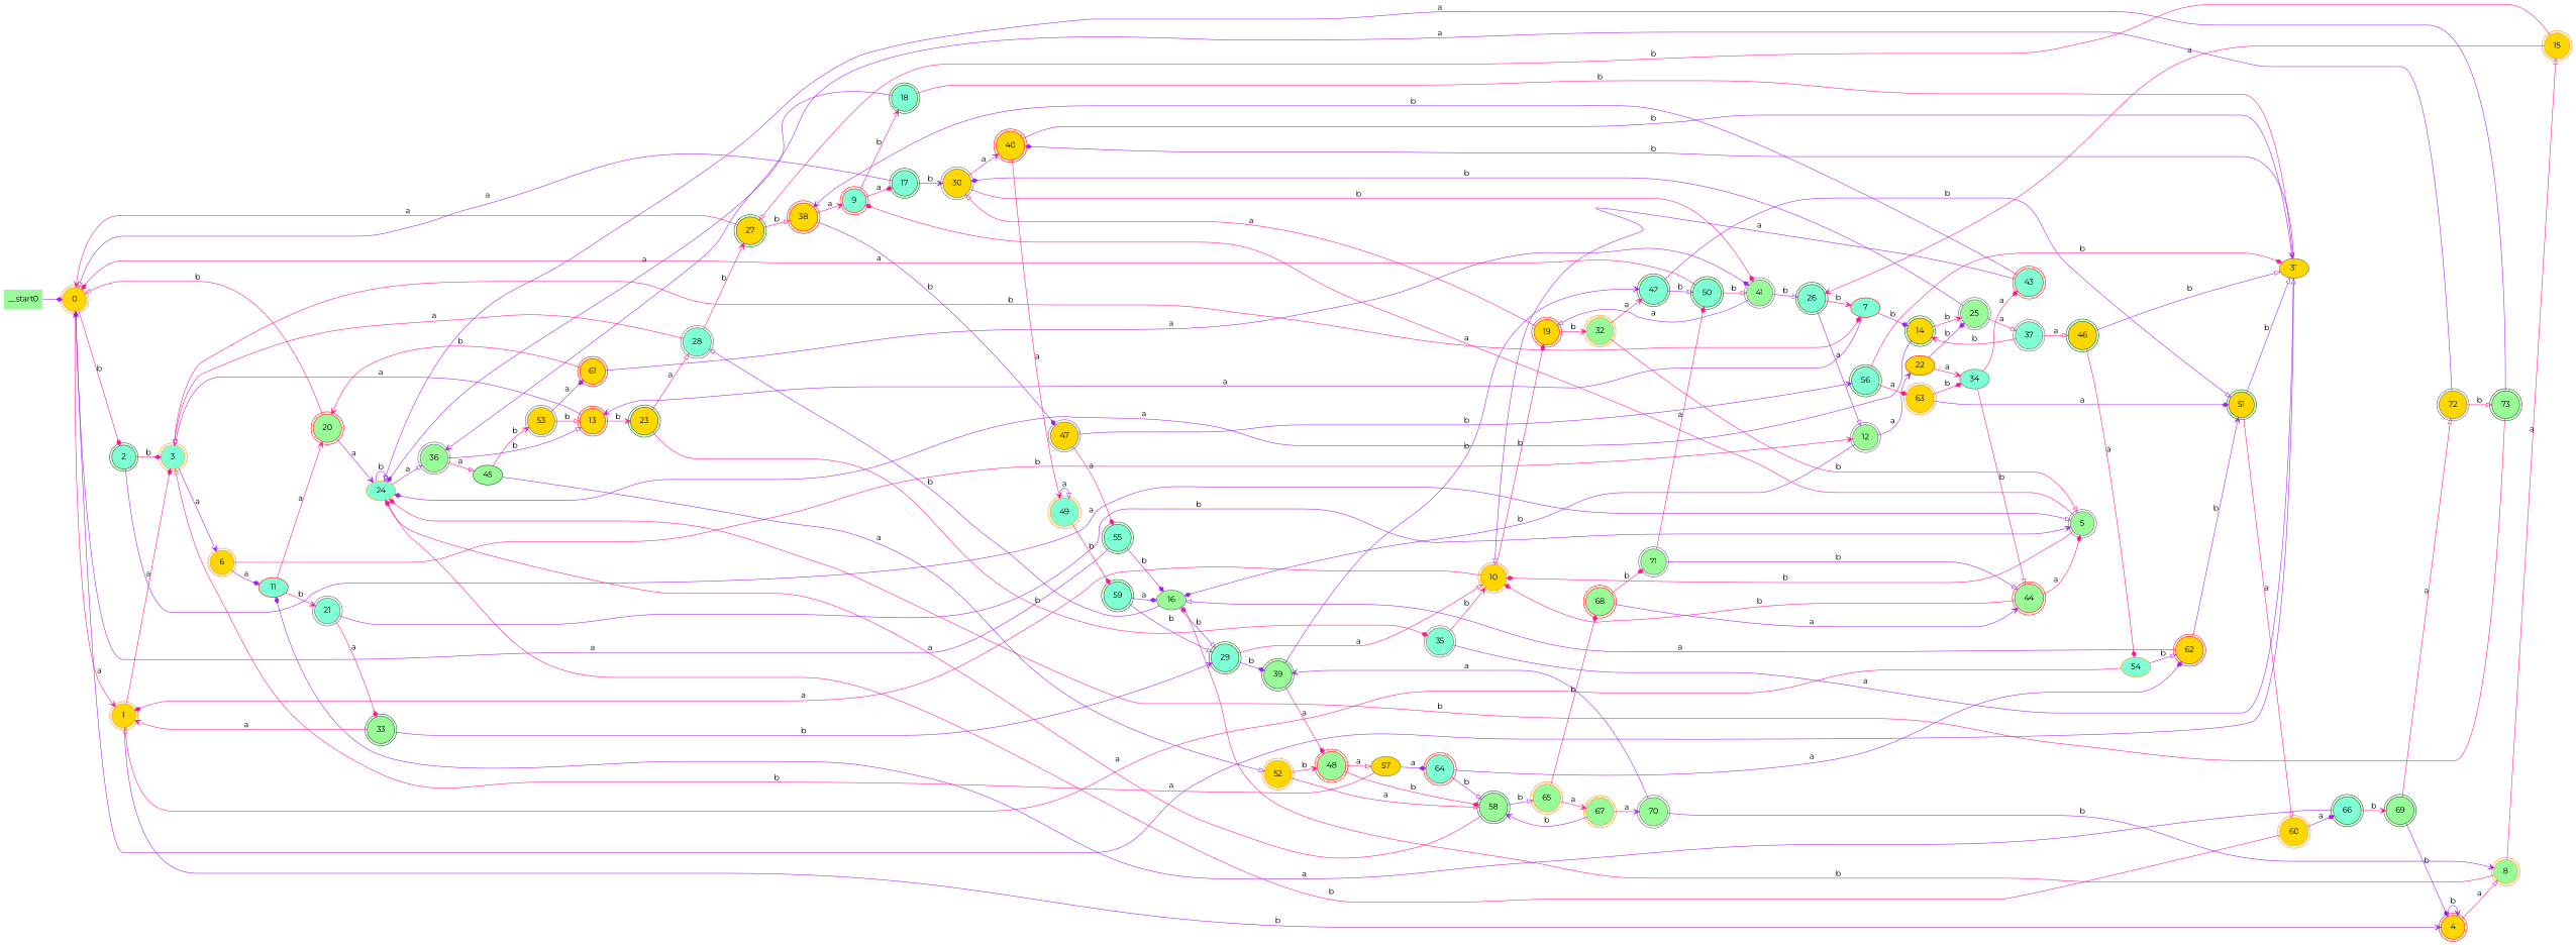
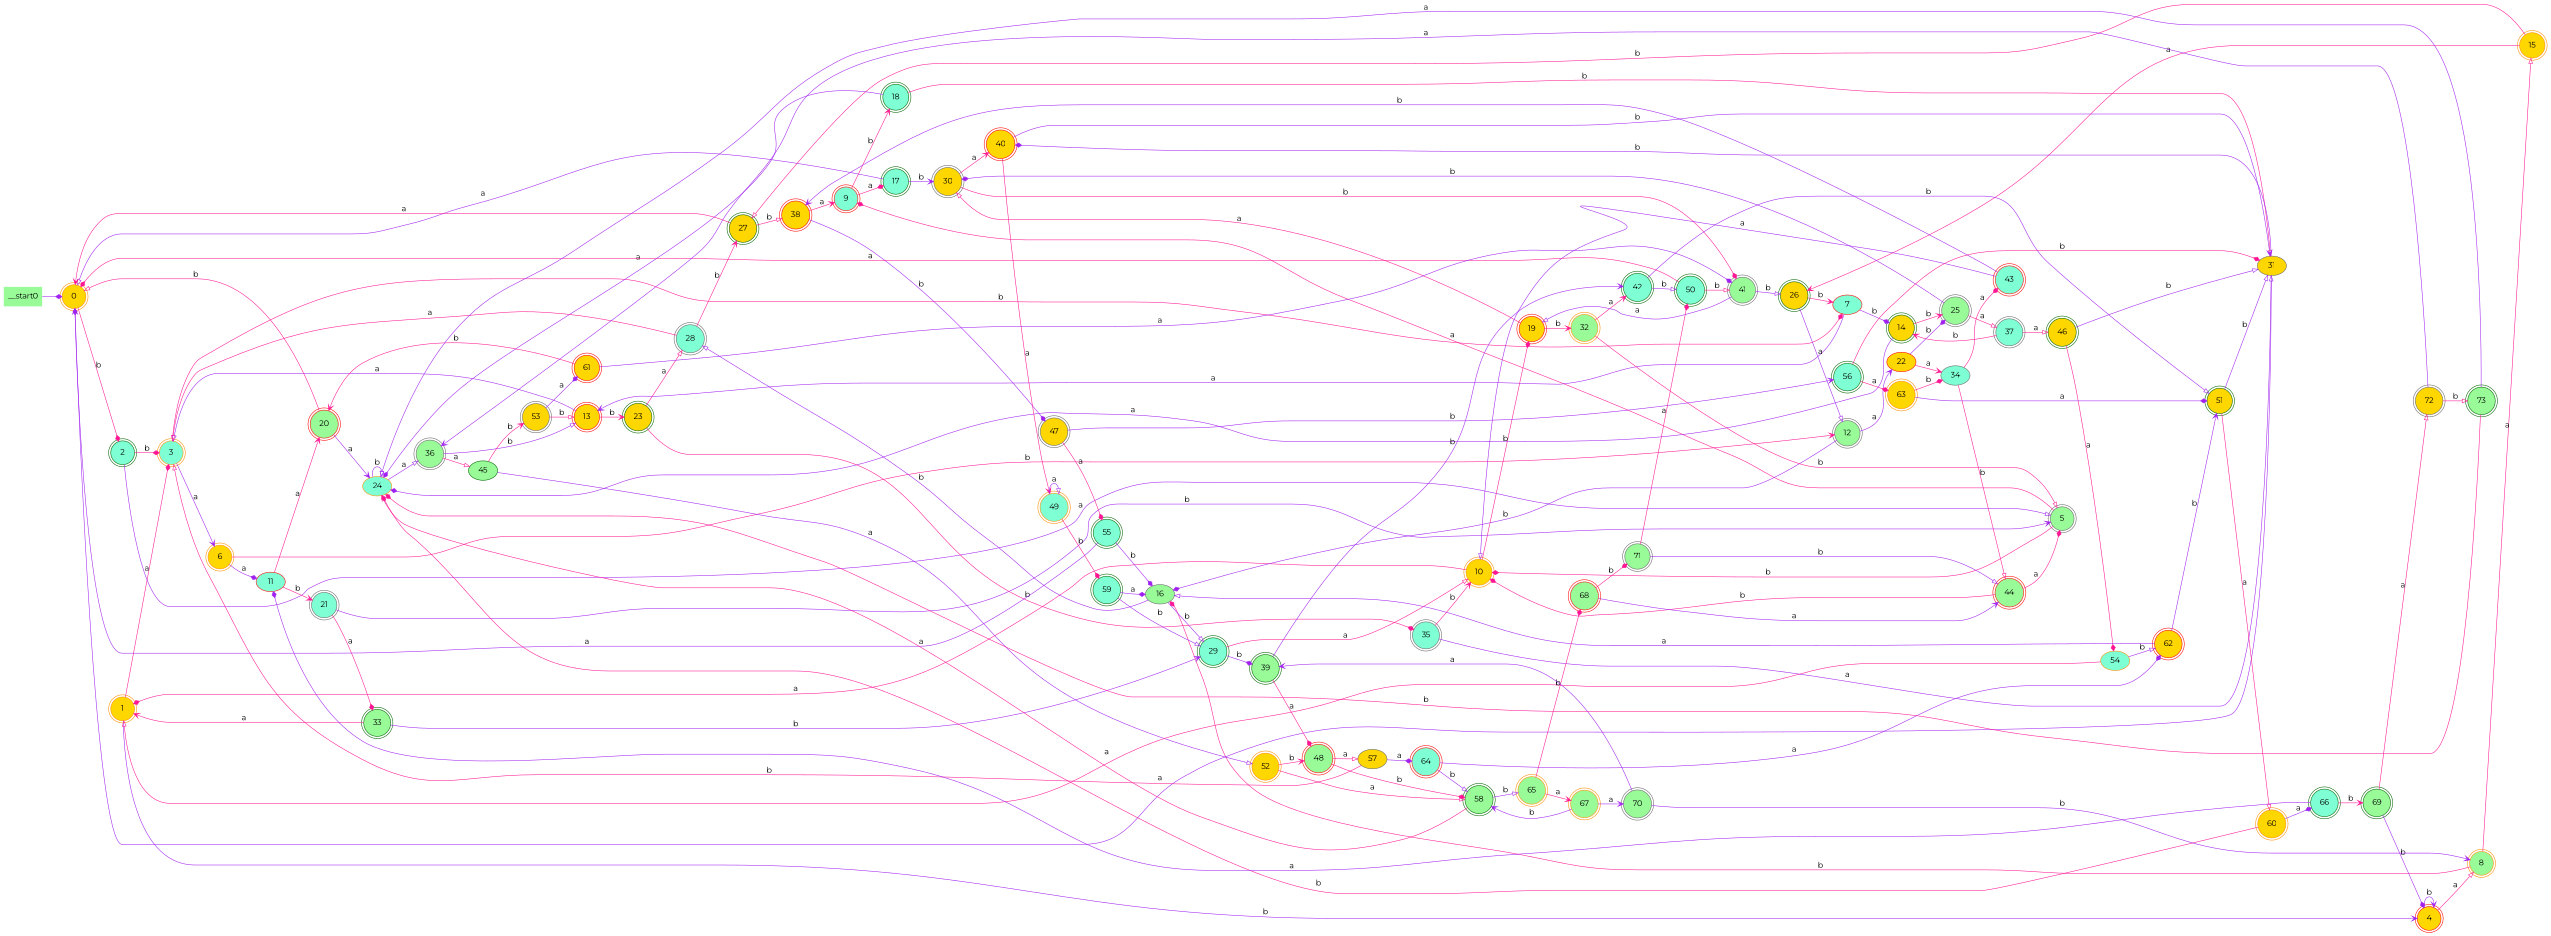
  digraph {
    fontname=Montserrat
    rankdir=LR
    node [color=darkgreen fillcolor=gold fontname=Montserrat shape=doublecircle style=filled]
    edge [arrowhead=diamond color=deeppink fontname=Montserrat]
    __start0 [fillcolor=palegreen shape=none]
    0 [color=darkorange]
    1 [color=darkorange]
    2 [fillcolor=aquamarine]
    3 [color=darkorange fillcolor=aquamarine]
    4 [color=red]
    5 [color=gray40 fillcolor=palegreen]
    6 [color=darkorange]
    7 [color=red fillcolor=aquamarine shape=""]
    8 [color=darkorange fillcolor=palegreen]
    9 [color=red fillcolor=aquamarine]
    10 [color=darkorange]
    11 [color=red fillcolor=aquamarine shape=""]
    12 [color=gray40 fillcolor=palegreen]
    13 [color=red]
    14
    15 [color=darkorange]
    16 [color=gray40 fillcolor=palegreen shape=""]
    17 [fillcolor=aquamarine]
    18 [fillcolor=aquamarine]
    19 [color=red]
    20 [color=red fillcolor=palegreen]
    21 [color=gray40 fillcolor=aquamarine]
    22 [color=red shape=""]
    23
    24 [color=darkorange fillcolor=aquamarine shape=""]
    25 [color=gray40 fillcolor=palegreen]
-   26 [fillcolor=aquamarine]
+   26
    27
    28 [color=gray40 fillcolor=aquamarine]
    29 [fillcolor=aquamarine]
    30 [color=gray40]
    31 [color=gray40 shape=""]
    32 [color=darkorange fillcolor=palegreen]
    33 [fillcolor=palegreen]
    34 [color=gray40 fillcolor=aquamarine shape=""]
    35 [color=gray40 fillcolor=aquamarine]
    36 [color=gray40 fillcolor=palegreen]
    37 [color=gray40 fillcolor=aquamarine]
    38 [color=red]
    39 [fillcolor=palegreen]
    40 [color=red]
    41 [color=gray40 fillcolor=palegreen]
    42 [fillcolor=aquamarine]
    43 [color=red fillcolor=aquamarine]
    44 [color=red fillcolor=palegreen]
    45 [fillcolor=palegreen shape=""]
    46
    47 [color=gray40]
    48 [color=red fillcolor=palegreen]
    49 [color=darkorange fillcolor=aquamarine]
    50 [fillcolor=aquamarine]
    51
    52 [color=darkorange]
    53 [color=gray40]
    54 [color=darkorange fillcolor=aquamarine shape=""]
    55 [fillcolor=aquamarine]
    56 [fillcolor=aquamarine]
    57 [color=gray40 shape=""]
    58 [fillcolor=palegreen]
    59 [fillcolor=aquamarine]
    60 [color=darkorange]
    61 [color=red]
    62 [color=red]
    63 [color=darkorange]
    64 [color=red fillcolor=aquamarine]
    65 [color=darkorange fillcolor=palegreen]
    66 [fillcolor=aquamarine]
    67 [color=darkorange fillcolor=palegreen]
    68 [color=red fillcolor=palegreen]
    69 [fillcolor=palegreen]
    70 [color=gray40 fillcolor=palegreen]
    71 [color=gray40 fillcolor=palegreen]
    72 [color=gray40]
    73 [fillcolor=palegreen]
    __start0 -> 0 [color=purple]
-   0 -> 1 [arrowhead=vee label=a]
    0 -> 2 [label=b]
    1 -> 3 [label=a]
    1 -> 4 [arrowhead=vee color=purple label=b]
    2 -> 3 [label=b]
    2 -> 5 [arrowhead=onormal color=purple label=a]
    3 -> 6 [arrowhead=vee color=purple label=a]
    3 -> 7 [label=b]
    4 -> 4 [arrowhead=vee color=purple label=b]
    4 -> 8 [arrowhead=onormal label=a]
    5 -> 9 [label=a]
    5 -> 10 [label=b]
    6 -> 11 [color=purple label=a]
    6 -> 12 [arrowhead=vee label=b]
    7 -> 13 [arrowhead=vee color=purple label=a]
    7 -> 14 [color=purple label=b]
    8 -> 15 [arrowhead=onormal label=a]
    8 -> 16 [label=b]
    9 -> 17 [label=a]
    9 -> 18 [arrowhead=vee label=b]
    10 -> 1 [label=a]
    10 -> 19 [label=b]
    11 -> 20 [arrowhead=vee label=a]
    11 -> 21 [arrowhead=vee label=b]
    12 -> 16 [color=purple label=b]
    12 -> 22 [arrowhead=vee color=purple label=a]
    13 -> 3 [arrowhead=onormal color=purple label=a]
    13 -> 23 [arrowhead=vee label=b]
    14 -> 24 [color=purple label=a]
    14 -> 25 [arrowhead=vee label=b]
    15 -> 26 [arrowhead=vee label=a]
    15 -> 27 [arrowhead=onormal label=b]
    16 -> 28 [arrowhead=onormal color=purple label=b]
    16 -> 29 [arrowhead=onormal color=purple label=b]
    17 -> 0 [arrowhead=onormal color=purple label=a]
    17 -> 30 [arrowhead=vee color=purple label=b]
    18 -> 24 [color=purple label=a]
    18 -> 31 [arrowhead=onormal label=b]
    19 -> 30 [arrowhead=onormal label=a]
    19 -> 32 [arrowhead=vee label=b]
    20 -> 0 [arrowhead=onormal label=b]
    20 -> 24 [arrowhead=vee color=purple label=a]
    21 -> 5 [arrowhead=vee color=purple label=b]
    21 -> 33 [label=a]
    22 -> 25 [color=purple label=b]
    22 -> 34 [arrowhead=vee label=a]
    23 -> 28 [arrowhead=onormal label=a]
    23 -> 35 [label=b]
    24 -> 24 [arrowhead=onormal color=purple label=b]
    24 -> 36 [arrowhead=onormal color=purple label=a]
    25 -> 30 [color=purple label=b]
    25 -> 37 [arrowhead=onormal label=a]
    26 -> 7 [arrowhead=vee label=b]
    26 -> 12 [arrowhead=onormal color=purple label=a]
    27 -> 0 [arrowhead=vee label=a]
    27 -> 38 [arrowhead=onormal label=b]
    28 -> 3 [arrowhead=onormal label=a]
    28 -> 27 [arrowhead=vee label=b]
    29 -> 10 [arrowhead=onormal label=a]
    29 -> 39 [color=purple label=b]
    30 -> 40 [arrowhead=vee label=a]
    30 -> 41 [label=b]
    31 -> 0 [color=purple label=a]
    31 -> 40 [color=purple label=b]
    32 -> 5 [arrowhead=onormal label=b]
    32 -> 42 [arrowhead=vee label=a]
    33 -> 1 [arrowhead=vee label=a]
    33 -> 29 [arrowhead=vee color=purple label=b]
    34 -> 43 [label=a]
    34 -> 44 [arrowhead=onormal label=b]
    35 -> 10 [arrowhead=vee label=b]
    35 -> 31 [arrowhead=onormal color=purple label=a]
    36 -> 13 [arrowhead=onormal color=purple label=b]
    36 -> 45 [arrowhead=onormal label=a]
    37 -> 14 [arrowhead=vee label=b]
    37 -> 46 [arrowhead=onormal label=a]
    38 -> 9 [arrowhead=vee label=a]
    38 -> 47 [color=purple label=b]
    39 -> 42 [arrowhead=vee color=purple label=b]
    39 -> 48 [label=a]
    40 -> 31 [arrowhead=vee color=purple label=b]
    40 -> 49 [arrowhead=vee label=a]
    41 -> 19 [arrowhead=onormal color=purple label=a]
    41 -> 26 [arrowhead=onormal color=purple label=b]
    42 -> 50 [arrowhead=onormal color=purple label=b]
    42 -> 51 [arrowhead=onormal color=purple label=b]
    43 -> 10 [arrowhead=onormal color=purple label=a]
    43 -> 38 [arrowhead=vee color=purple label=b]
    44 -> 5 [label=a]
    44 -> 10 [label=b]
    45 -> 52 [arrowhead=onormal color=purple label=a]
    45 -> 53 [arrowhead=vee label=b]
    46 -> 31 [arrowhead=onormal color=purple label=b]
    46 -> 54 [label=a]
    47 -> 55 [label=a]
    47 -> 56 [arrowhead=vee color=purple label=b]
    48 -> 57 [arrowhead=onormal label=a]
    48 -> 58 [label=b]
    49 -> 49 [arrowhead=onormal color=purple label=a]
    49 -> 59 [label=b]
    50 -> 0 [label=a]
    50 -> 41 [arrowhead=onormal label=b]
    51 -> 31 [arrowhead=onormal color=purple label=b]
    51 -> 60 [arrowhead=onormal label=a]
    52 -> 48 [arrowhead=vee label=b]
    52 -> 58 [arrowhead=onormal label=a]
    53 -> 13 [arrowhead=onormal label=b]
    53 -> 61 [color=purple label=a]
    54 -> 1 [arrowhead=onormal label=a]
    54 -> 62 [arrowhead=onormal color=purple label=b]
    55 -> 0 [arrowhead=vee color=purple label=a]
    55 -> 16 [color=purple label=b]
    56 -> 31 [label=b]
    56 -> 63 [label=a]
    57 -> 3 [arrowhead=onormal label=b]
    57 -> 64 [color=purple label=a]
    58 -> 24 [arrowhead=onormal label=a]
    58 -> 65 [arrowhead=onormal color=purple label=b]
    59 -> 16 [color=purple label=a]
    59 -> 29 [arrowhead=onormal color=purple label=b]
    60 -> 24 [label=b]
    60 -> 66 [color=purple label=a]
    61 -> 20 [arrowhead=vee label=b]
    61 -> 41 [color=purple label=a]
    62 -> 16 [arrowhead=onormal color=purple label=a]
    62 -> 51 [arrowhead=vee color=purple label=b]
    63 -> 34 [label=b]
    63 -> 51 [color=purple label=a]
    64 -> 58 [arrowhead=onormal color=purple label=b]
    64 -> 62 [color=purple label=a]
    65 -> 67 [arrowhead=vee label=a]
    65 -> 68 [label=b]
    66 -> 11 [color=purple label=a]
    66 -> 69 [arrowhead=vee label=b]
    67 -> 58 [arrowhead=vee color=purple label=b]
    67 -> 70 [arrowhead=vee color=purple label=a]
    68 -> 44 [arrowhead=vee color=purple label=a]
    68 -> 71 [label=b]
    69 -> 4 [color=purple label=b]
    69 -> 72 [arrowhead=onormal label=a]
    70 -> 8 [arrowhead=vee color=purple label=b]
    70 -> 39 [arrowhead=vee color=purple label=a]
    71 -> 44 [arrowhead=onormal color=purple label=b]
    71 -> 50 [label=a]
    72 -> 36 [arrowhead=vee color=purple label=a]
    72 -> 73 [arrowhead=onormal label=b]
    73 -> 24 [arrowhead=onormal color=purple label=a]
    73 -> 24 [label=b]
  }
